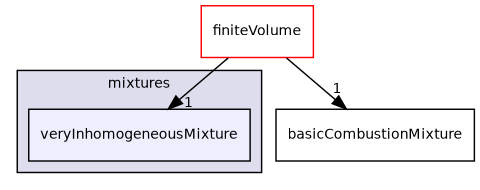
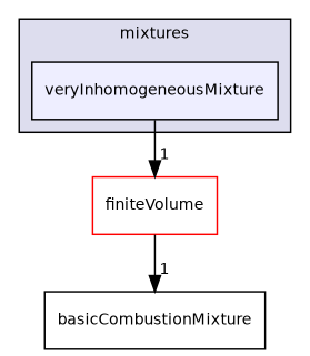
  digraph {
    compound=true
    node [fontname=Helvetica fontsize=10 shape=box]
    edge [headlabel=1 labeldistance=1.5 labelfontname=Helvetica labelfontsize=10]
    n1 [fillcolor="#eeeeff" label=veryInhomogeneousMixture pencolor=black style=filled]
    n2 [color=red label=finiteVolume]
    n3 [label=basicCombustionMixture]
    subgraph cluster_1 {
      bgcolor="#ddddee"
      fontname=Helvetica
      fontsize=10
      label=mixtures
      pencolor=black
      n1
    }
-   n2 -> n1
+   n1 -> n2
    n2 -> n3
  }
